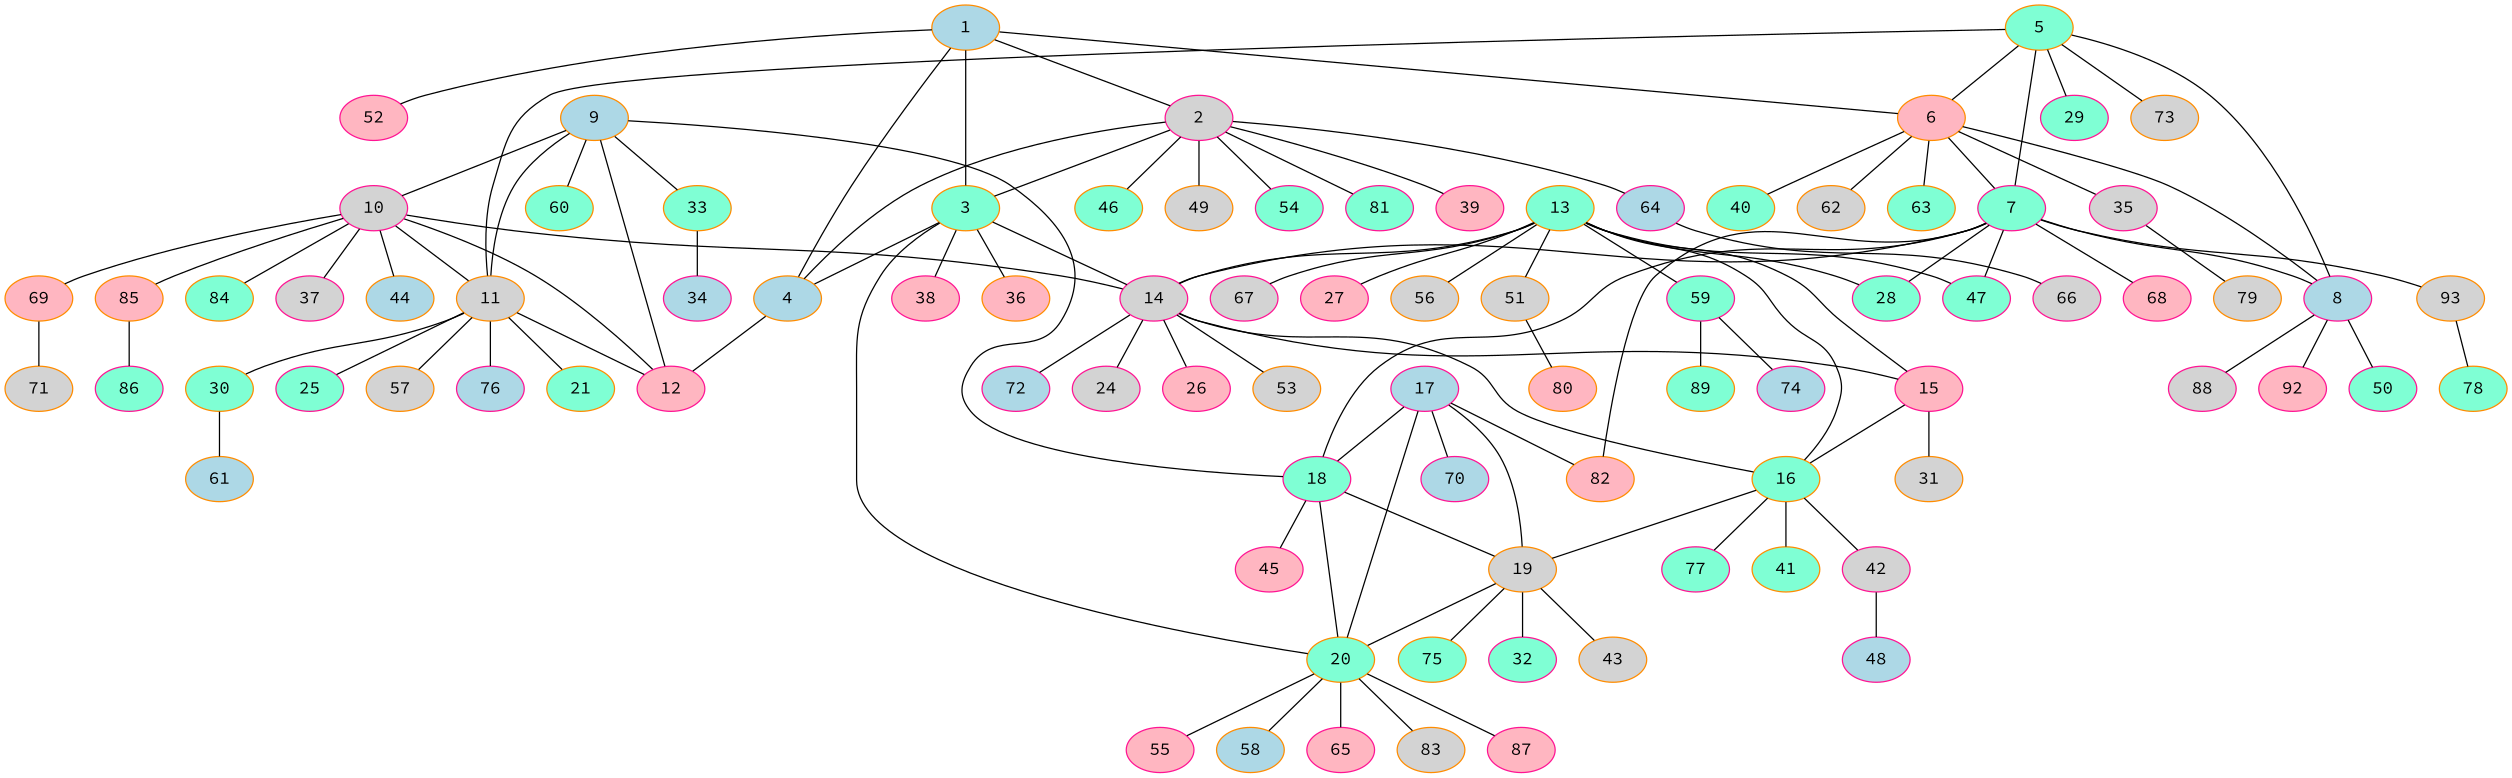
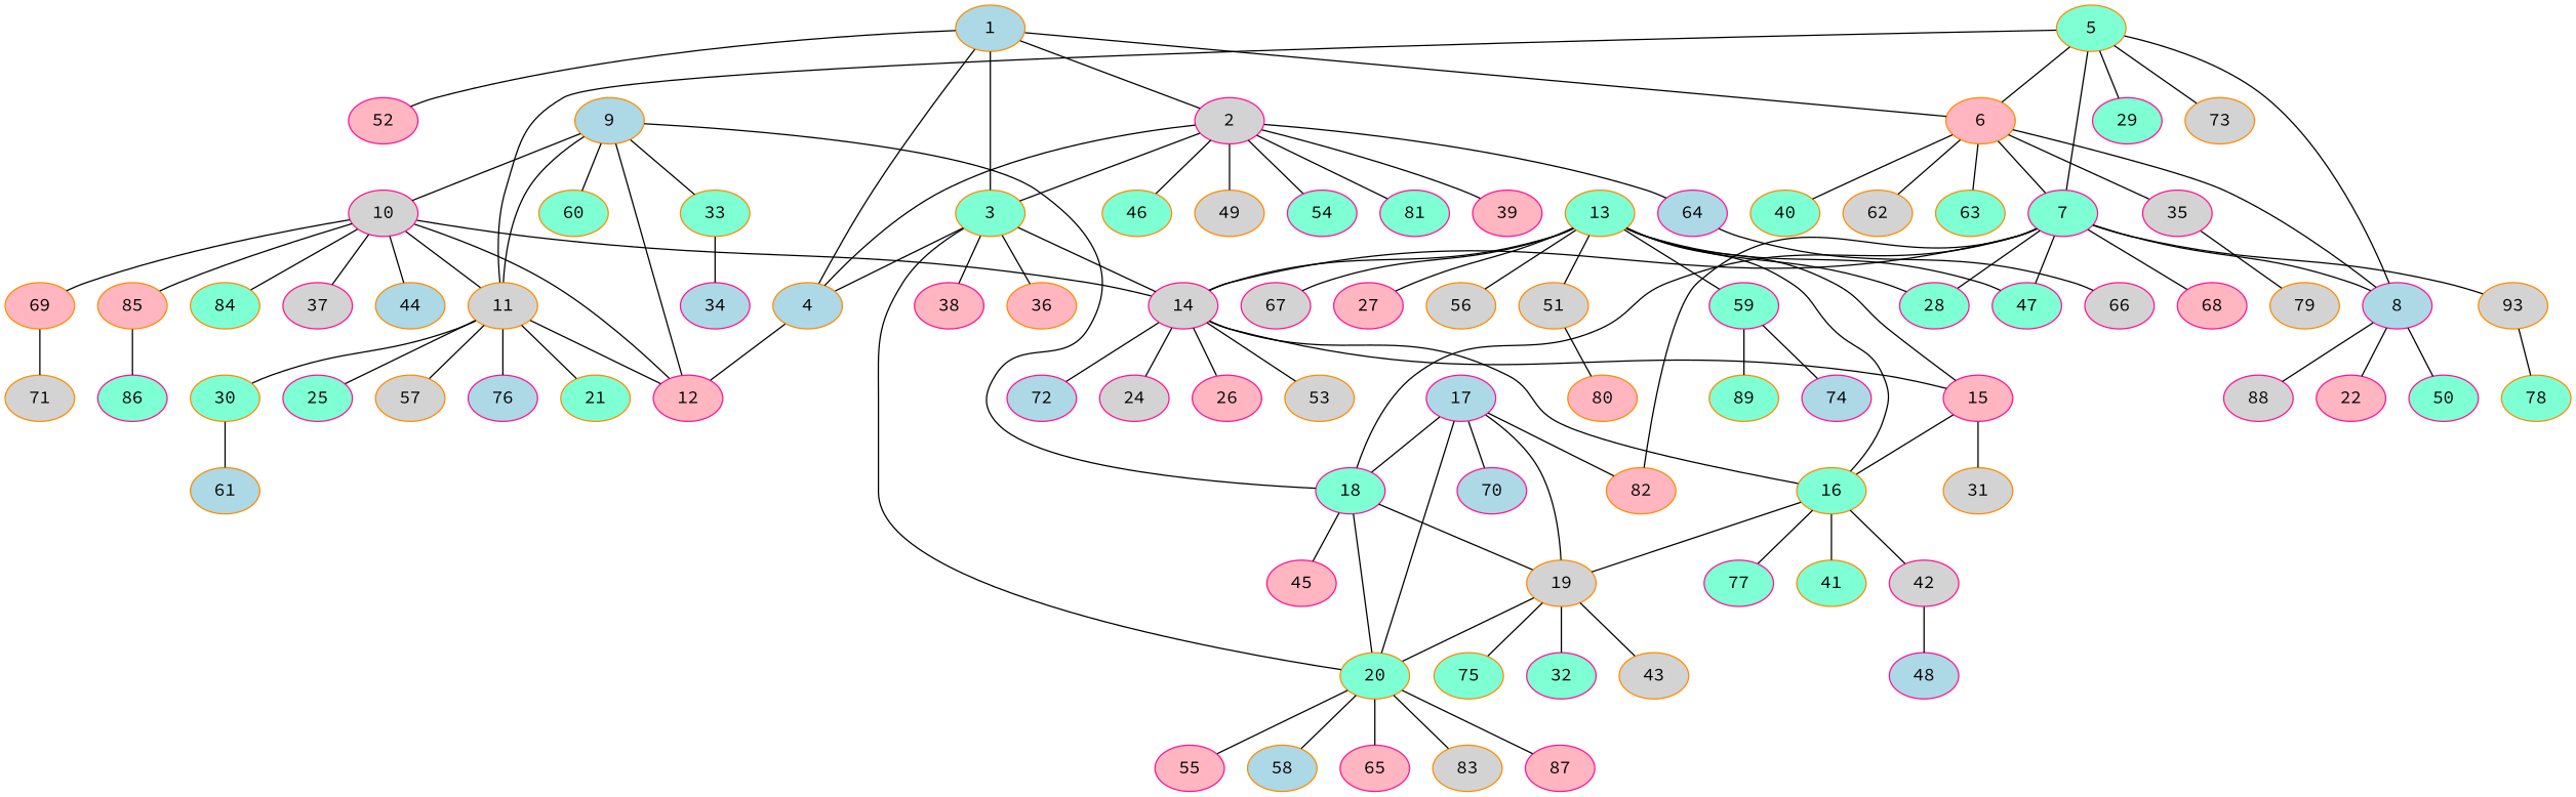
  graph {
    fontname="Source Code Pro"
    node [color=deeppink fillcolor=aquamarine fontname="Source Code Pro" style=filled]
    edge [fontname="Source Code Pro"]
    1 [color=darkorange fillcolor=lightblue]
    2 [fillcolor=lightgrey]
    3 [color=darkorange]
    4 [color=darkorange fillcolor=lightblue]
    6 [color=darkorange fillcolor=lightpink]
    52 [fillcolor=lightpink]
    39 [fillcolor=lightpink]
    46 [color=darkorange]
    49 [color=darkorange fillcolor=lightgrey]
    54
    64 [fillcolor=lightblue]
    81
    14 [fillcolor=lightgrey]
    20 [color=darkorange]
    36 [color=darkorange fillcolor=lightpink]
    38 [fillcolor=lightpink]
    12 [fillcolor=lightpink]
    7
    8 [fillcolor=lightblue]
    35 [fillcolor=lightgrey]
    40 [color=darkorange]
    62 [color=darkorange fillcolor=lightgrey]
    63 [color=darkorange]
    66 [fillcolor=lightgrey]
    15 [fillcolor=lightpink]
    16 [color=darkorange]
    24 [fillcolor=lightgrey]
    26 [fillcolor=lightpink]
    53 [color=darkorange fillcolor=lightgrey]
    72 [fillcolor=lightblue]
    55 [fillcolor=lightpink]
    58 [color=darkorange fillcolor=lightblue]
    65 [fillcolor=lightpink]
    83 [color=darkorange fillcolor=lightgrey]
    87 [fillcolor=lightpink]
    5 [color=darkorange]
    11 [color=darkorange fillcolor=lightgrey]
    29
    73 [color=darkorange fillcolor=lightgrey]
    18
    n41 [color=darkorange fillcolor=lightgrey label=93]
    28
    47
    68 [fillcolor=lightpink]
    82 [color=darkorange fillcolor=lightpink]
-   22 [fillcolor=lightpink label=92]
+   22 [fillcolor=lightpink]
    50
    88 [fillcolor=lightgrey]
    21 [color=darkorange]
    25
    30 [color=darkorange]
    57 [color=darkorange fillcolor=lightgrey]
    76 [fillcolor=lightblue]
    79 [color=darkorange fillcolor=lightgrey]
    19 [color=darkorange fillcolor=lightgrey]
    45 [fillcolor=lightpink]
    78 [color=darkorange]
    9 [color=darkorange fillcolor=lightblue]
    10 [fillcolor=lightgrey]
    33 [color=darkorange]
    60 [color=darkorange]
    37 [fillcolor=lightgrey]
    44 [color=darkorange fillcolor=lightblue]
    69 [color=darkorange fillcolor=lightpink]
    84 [color=darkorange]
    85 [color=darkorange fillcolor=lightpink]
    34 [fillcolor=lightblue]
    71 [color=darkorange fillcolor=lightgrey]
    86
    61 [color=darkorange fillcolor=lightblue]
    13 [color=darkorange]
    27 [fillcolor=lightpink]
    51 [color=darkorange fillcolor=lightgrey]
    56 [color=darkorange fillcolor=lightgrey]
    59
    67 [fillcolor=lightgrey]
    31 [color=darkorange fillcolor=lightgrey]
    41 [color=darkorange]
    42 [fillcolor=lightgrey]
    77
    80 [color=darkorange fillcolor=lightpink]
    74 [fillcolor=lightblue]
    89 [color=darkorange]
    32
    43 [color=darkorange fillcolor=lightgrey]
    75 [color=darkorange]
    48 [fillcolor=lightblue]
    17 [fillcolor=lightblue]
    70 [fillcolor=lightblue]
    1 -- 2
    1 -- 3
    1 -- 4
    1 -- 6
    1 -- 52
    2 -- 3
    2 -- 4
    2 -- 39
    2 -- 46
    2 -- 49
    2 -- 54
    2 -- 64
    2 -- 81
    3 -- 4
    3 -- 14
    3 -- 20
    3 -- 36
    3 -- 38
    4 -- 12
    6 -- 7
    6 -- 8
    6 -- 35
    6 -- 40
    6 -- 62
    6 -- 63
    64 -- 66
    14 -- 15
    14 -- 16
    14 -- 24
    14 -- 26
    14 -- 53
    14 -- 72
    20 -- 55
    20 -- 58
    20 -- 65
    20 -- 83
    20 -- 87
    7 -- 14
    7 -- 8
    7 -- 18
    7 -- n41
    7 -- 28
    7 -- 47
    7 -- 68
    7 -- 82
    8 -- 22
    8 -- 50
    8 -- 88
    35 -- 79
    15 -- 16
    15 -- 31
    16 -- 19
    16 -- 41
    16 -- 42
    16 -- 77
    5 -- 6
    5 -- 7
    5 -- 8
    5 -- 11
    5 -- 29
    5 -- 73
    11 -- 12
    11 -- 21
    11 -- 25
    11 -- 30
    11 -- 57
    11 -- 76
    18 -- 20
    18 -- 19
    18 -- 45
    n41 -- 78
    30 -- 61
    19 -- 20
    19 -- 32
    19 -- 43
    19 -- 75
    9 -- 12
    9 -- 11
    9 -- 18
    9 -- 10
    9 -- 33
    9 -- 60
    10 -- 14
    10 -- 12
    10 -- 11
    10 -- 37
    10 -- 44
    10 -- 69
    10 -- 84
    10 -- 85
    33 -- 34
    69 -- 71
    85 -- 86
    13 -- 14
    13 -- 15
    13 -- 16
    13 -- 28
    13 -- 47
    13 -- 27
    13 -- 51
    13 -- 56
    13 -- 59
    13 -- 67
    51 -- 80
    59 -- 74
    59 -- 89
    42 -- 48
    17 -- 20
    17 -- 18
    17 -- 82
    17 -- 19
    17 -- 70
  }
